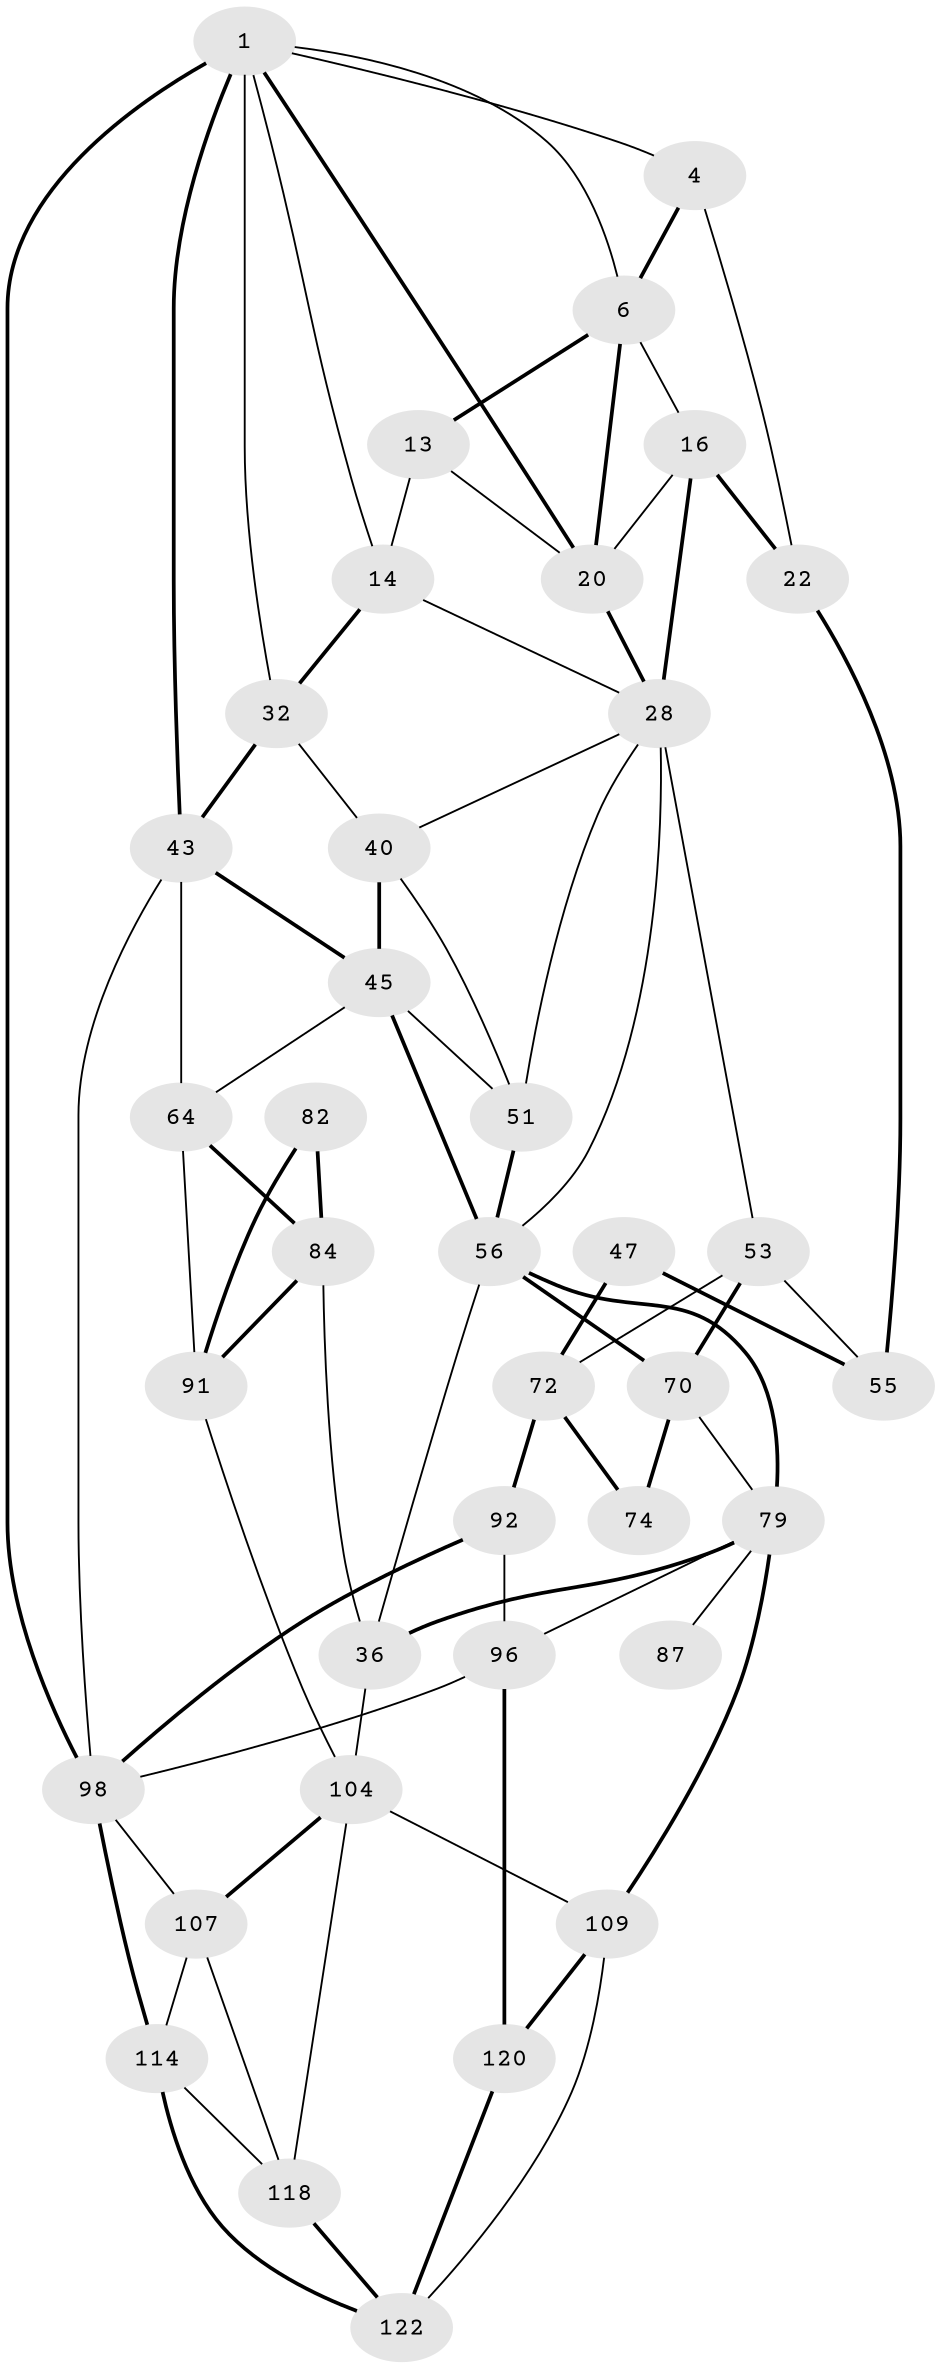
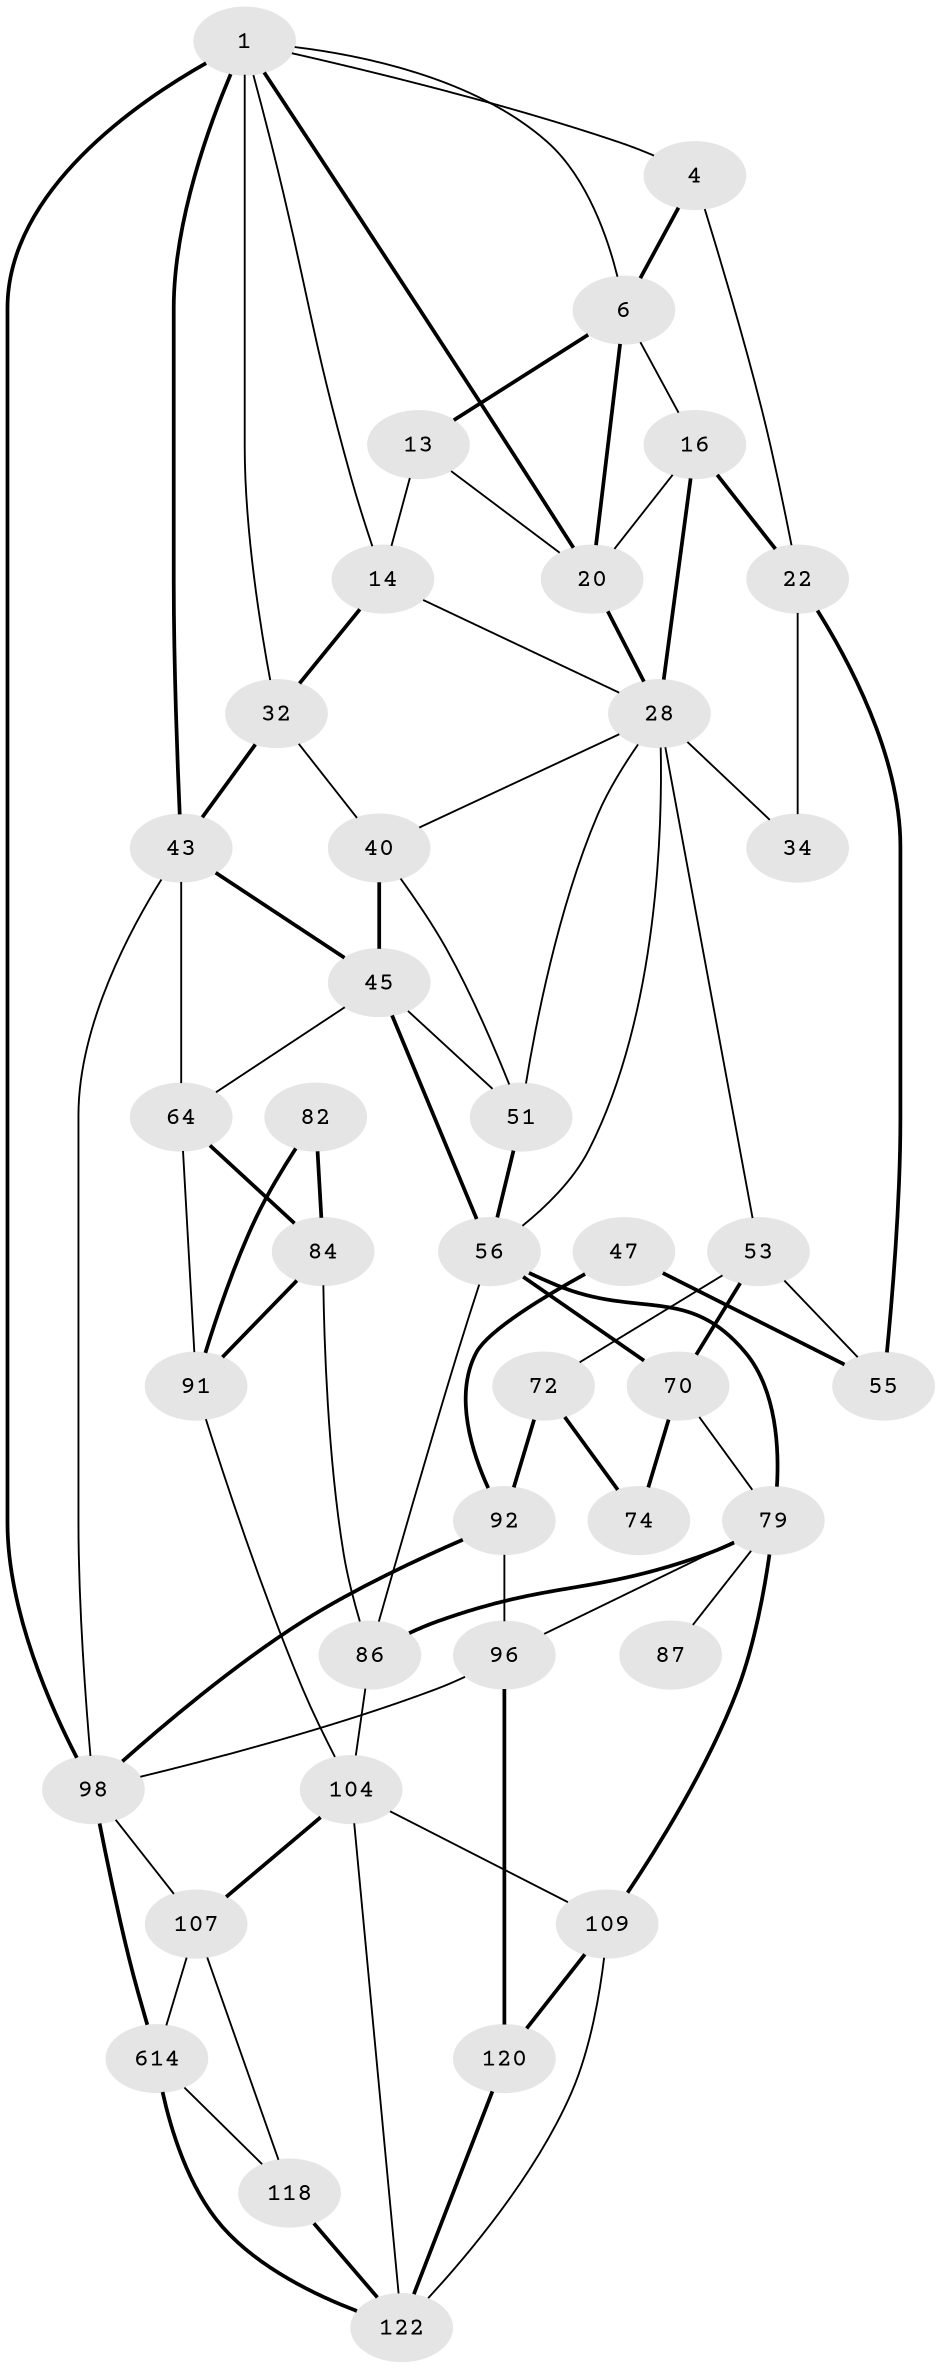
  graph {
    fontname="Courier Prime"
    node [color=gray90 fontname="Courier Prime" style=filled]
    edge [fontname="Courier Prime" style=solid]
    1 [super="+8+2"]
    4 [super="+24+5"]
    6 [super="+11+7"]
    14 [super="+27"]
    32 [super="+35"]
    43 [super="+44+63"]
    98 [super="+99"]
    20 [super="+21"]
    22 [super="+25+23"]
    16 [super="+17+26"]
    13 [super="+15"]
    28 [super="+29"]
    40 [super="+41"]
    45 [super="+61+46"]
    64 [super="+65+69"]
    47 [super="+48"]
    55
    72 [super="+73+76"]
    107 [super="+108+111"]
-   114 [super="+121"]
+   114 [super="+121" label=614]
+   34
    51 [super="+52+60"]
    53 [super="+54"]
    56 [super="+57"]
    70 [super="+71+77"]
    79 [super="+80"]
-   86 [super="+102" label=36]
+   86 [super="+102"]
    84 [super="+85"]
    91 [super="+103"]
    74 [super="+78+75"]
    92 [super="+93+97"]
    87
    96 [super="+112"]
    109 [super="+110"]
    104 [super="+105"]
    82 [super="+89"]
    118 [super="+119"]
    120
    122 [super="+123"]
    1 -- 4
    1 -- 6
    1 -- 14
    1 -- 32 [weight=2]
    1 -- 43 [style=bold]
    1 -- 98 [style=bold weight=2]
    1 -- 20 [style=bold]
    4 -- 6 [style=bold]
    4 -- 22
    6 -- 20 [style=bold]
    6 -- 16
    6 -- 13 [style=bold]
    14 -- 32 [style=bold]
    14 -- 28
    32 -- 43 [style=bold]
    32 -- 40
    43 -- 98
    43 -- 45 [style=bold]
    43 -- 64
    98 -- 107
    98 -- 114 [style=bold]
    20 -- 28 [style=bold]
    22 -- 55 [style=bold]
+   22 -- 34
    16 -- 20
    16 -- 22 [style=bold weight=2]
    16 -- 28 [style=bold weight=2]
    13 -- 14
    13 -- 20
    28 -- 40
+   28 -- 34 [weight=2]
    28 -- 51
    28 -- 53
    28 -- 56
    40 -- 45 [style=bold weight=2]
    40 -- 51
    45 -- 64
    45 -- 51 [weight=2]
    45 -- 56 [style=bold]
    64 -- 84 [style=bold]
    64 -- 91
    47 -- 55 [style=bold]
-   47 -- 72 [style=bold]
+   47 -- 92 [style=bold]
    72 -- 74 [style=bold]
    72 -- 92 [style=bold weight=2]
    107 -- 114 [weight=2]
    107 -- 118
    114 -- 118
    114 -- 122 [style=bold]
    51 -- 56 [style=bold]
    53 -- 55
    53 -- 72
    53 -- 70 [style=bold]
    56 -- 70 [style=bold]
    56 -- 79 [style=bold weight=2]
    56 -- 86
    70 -- 79
    70 -- 74 [style=bold weight=2]
    79 -- 86 [style=bold]
    79 -- 87
    79 -- 96
    79 -- 109 [style=bold]
    86 -- 104
    84 -- 86
    84 -- 91 [style=bold]
    91 -- 104
    92 -- 98 [style=bold]
    92 -- 96 [weight=2]
    96 -- 98
    96 -- 120 [style=bold]
    109 -- 120 [style=bold]
    109 -- 122
    104 -- 107 [style=bold]
    104 -- 109
-   104 -- 118
+   104 -- 122
    82 -- 84 [style=bold]
    82 -- 91 [style=bold]
    118 -- 122 [style=bold]
    120 -- 122 [style=bold]
  }
